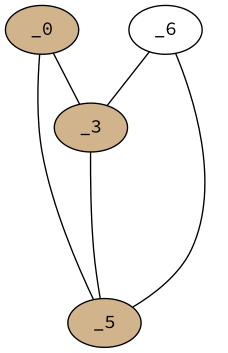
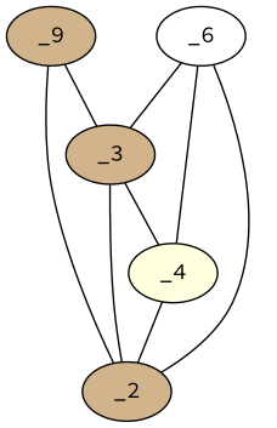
  graph {
    fontname="Source Code Pro"
    node [fillcolor=tan fontname="Source Code Pro" style=filled x=79]
    edge [fontname="Source Code Pro" valence=2]
-   _0 [x=71 y=61]
+   _0 [x=71 y=61 label=_9]
    _3 [y=15]
-   _5 [x=115 y=38]
+   _5 [x=115 y=38 label=_2]
+   _4 [fillcolor=lightyellow x=85 y=9]
    n5 [fillcolor=white label=_6 y=3]
    _0 -- _3
    _0 -- _5 [valence=1]
    _3 -- _5
+   _3 -- _4
+   _4 -- _5
    n5 -- _3
    n5 -- _5 [valence=1]
+   n5 -- _4 [valence=1]
  }
